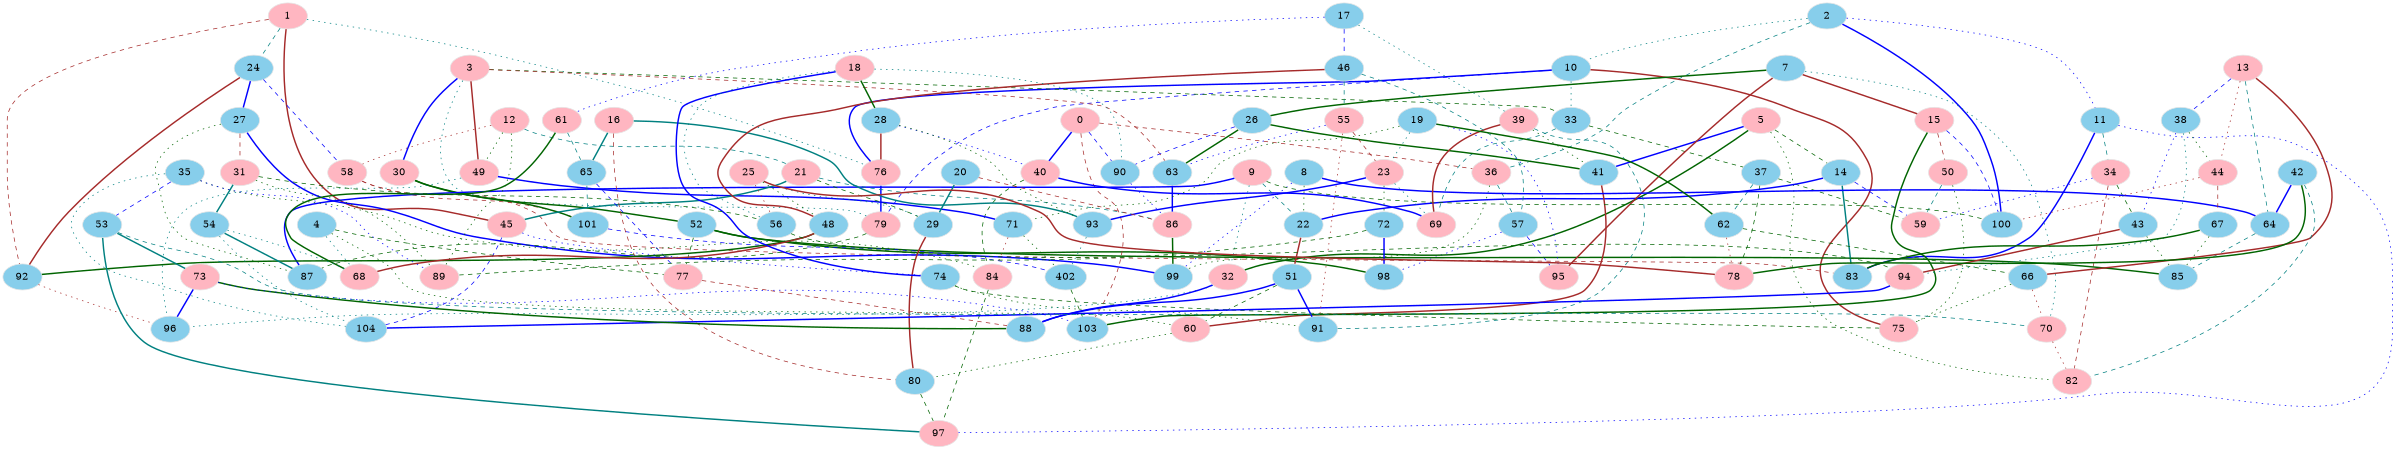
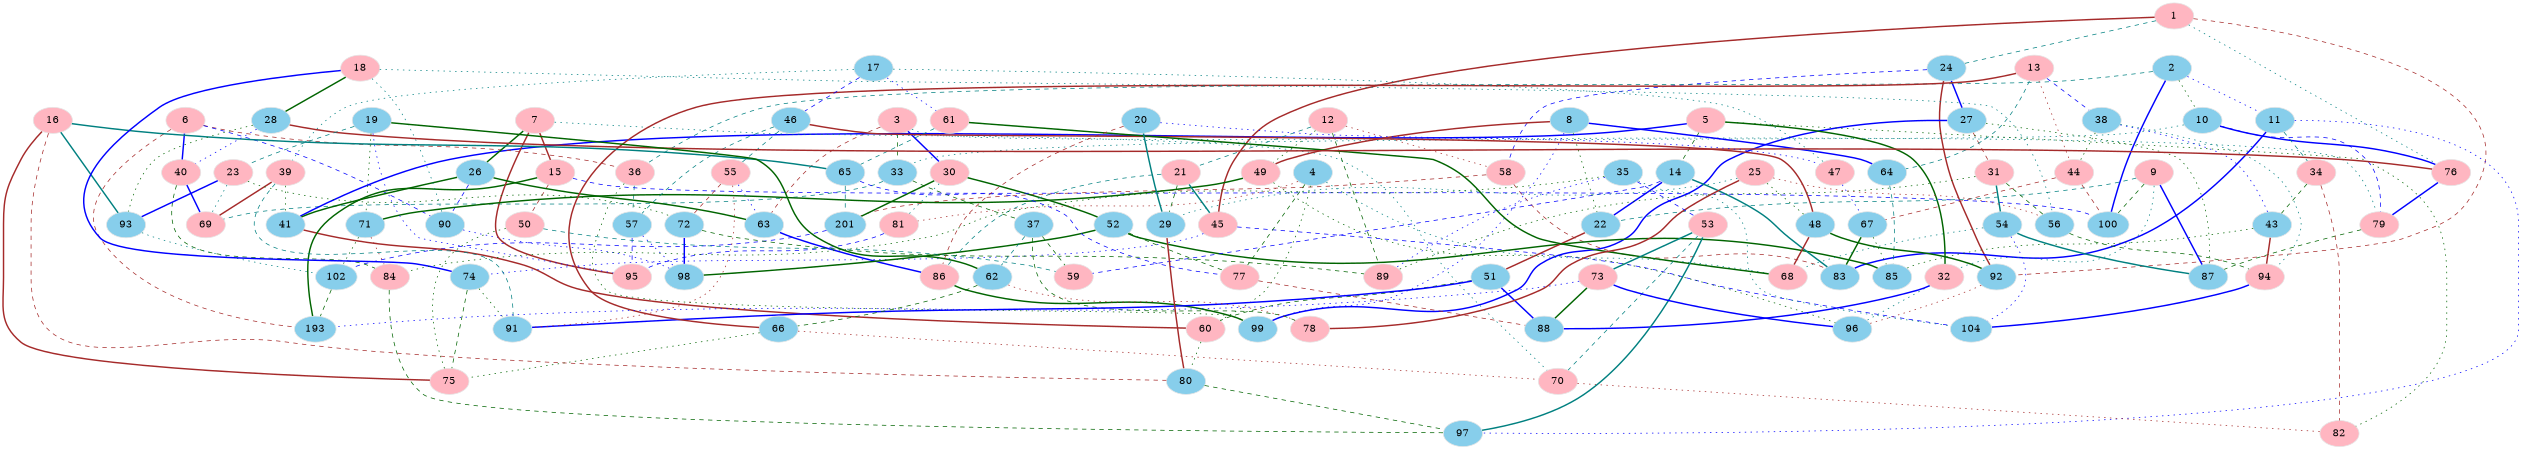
  graph {
    node [color=gray90 fillcolor=skyblue style=filled]
    edge [color=darkgreen style=dotted]
    1 [fillcolor=lightpink]
    24
    45 [fillcolor=lightpink]
    76 [fillcolor=lightpink]
    92
    58 [fillcolor=lightpink]
    27
    74
    104
    79 [fillcolor=lightpink]
    96
    2
    10
    11
    36 [fillcolor=lightpink]
    100
    33
    34 [fillcolor=lightpink]
    83
-   97 [fillcolor=lightpink]
+   97
    99
    57
    3 [fillcolor=lightpink]
    30 [fillcolor=lightpink]
    63
+   81 [fillcolor=lightpink]
    52
-   101
+   101 [label=201]
    69 [fillcolor=lightpink]
    37
    86 [fillcolor=lightpink]
    87
    60 [fillcolor=lightpink]
    4
    68 [fillcolor=lightpink]
    77 [fillcolor=lightpink]
    80
    88
    95 [fillcolor=lightpink]
    5 [fillcolor=lightpink]
    14
    32 [fillcolor=lightpink]
    41
    82 [fillcolor=lightpink]
    22
    59 [fillcolor=lightpink]
-   6 [fillcolor=lightpink label=0]
+   6 [fillcolor=lightpink]
    40 [fillcolor=lightpink]
    90
-   103
+   103 [label=193]
    84 [fillcolor=lightpink]
    98
    15 [fillcolor=lightpink]
-   7
+   7 [fillcolor=lightpink]
    26
    70 [fillcolor=lightpink]
    50 [fillcolor=lightpink]
    8
    49 [fillcolor=lightpink]
    64
    51
    71
    85
    9 [fillcolor=lightpink]
    43
    12 [fillcolor=lightpink]
    21 [fillcolor=lightpink]
    89 [fillcolor=lightpink]
    29
    13 [fillcolor=lightpink]
    38
    44 [fillcolor=lightpink]
    66
    94 [fillcolor=lightpink]
    67
    75 [fillcolor=lightpink]
    16 [fillcolor=lightpink]
    65
    93
-   102 [label=402]
+   102
    39 [fillcolor=lightpink]
    17
    46
+   47 [fillcolor=lightpink]
    61 [fillcolor=lightpink]
    91
    48
    55 [fillcolor=lightpink]
    18 [fillcolor=lightpink]
    28
    56
    19
    23 [fillcolor=lightpink]
    62
    72
    78 [fillcolor=lightpink]
    20
    31 [fillcolor=lightpink]
    25 [fillcolor=lightpink]
    54
    35
-   53
+   53 [fillcolor=lightpink]
    73 [fillcolor=lightpink]
-   42
    1 -- 24 [color=teal style=dashed]
    1 -- 45 [color=brown style=bold]
    1 -- 76 [color=teal]
    1 -- 92 [color=brown style=dashed]
    24 -- 92 [color=brown style=bold]
    24 -- 58 [color=blue style=dashed]
    24 -- 27 [color=blue style=bold]
    45 -- 74 [color=blue]
    45 -- 104 [color=blue style=dashed]
    76 -- 79 [color=blue style=bold]
    92 -- 96 [color=brown]
    58 -- 83 [color=brown style=dashed]
    58 -- 101 [color=brown style=dashed]
    27 -- 99 [color=blue style=bold]
    27 -- 87
    27 -- 31 [color=brown style=dashed]
    74 -- 75 [style=dashed]
    74 -- 91
    79 -- 87 [style=dashed]
-   2 -- 10 [color=teal]
+   2 -- 10
    2 -- 11 [color=blue]
    2 -- 36 [color=teal style=dashed]
    2 -- 100 [color=blue style=bold]
    10 -- 76 [color=blue style=bold]
    10 -- 79 [color=blue style=dashed]
    10 -- 33 [color=teal]
    11 -- 34 [color=teal style=dashed]
    11 -- 83 [color=blue style=bold]
    11 -- 97 [color=blue]
    36 -- 99
    36 -- 57 [color=teal style=dashed]
    33 -- 69 [color=teal style=dashed]
    33 -- 37 [style=dashed]
    34 -- 82 [color=brown style=dashed]
-   34 -- 59 [color=blue]
    34 -- 43 [style=dashed]
    57 -- 95 [color=blue style=dashed]
    57 -- 98 [color=blue]
    3 -- 79 [color=teal]
    3 -- 33 [style=dashed]
    3 -- 30 [color=blue style=bold]
    3 -- 63 [color=brown style=dashed]
+   30 -- 81 [color=teal]
    30 -- 52 [style=bold]
    30 -- 101 [style=bold]
    63 -- 86 [color=blue style=bold]
+   81 -- 95 [color=blue style=dashed]
    52 -- 77 [style=dashed]
    52 -- 98 [style=bold]
    52 -- 85 [style=bold]
    101 -- 102 [color=blue style=dashed]
    37 -- 59 [style=dashed]
    37 -- 62 [color=teal style=dashed]
    37 -- 78 [style=dashed]
    86 -- 99 [style=bold]
    60 -- 80
+   4 -- 81 [color=brown]
    4 -- 60
    4 -- 68 [color=teal]
    4 -- 77 [style=dashed]
    77 -- 88 [color=brown style=dashed]
    80 -- 97 [style=dashed]
    5 -- 14 [style=dashed]
    5 -- 32 [style=bold]
    5 -- 41 [color=blue style=bold]
    5 -- 82
    14 -- 83 [color=teal style=bold]
    14 -- 22 [color=blue style=bold]
    14 -- 59 [color=blue style=dashed]
    32 -- 96 [color=teal]
    32 -- 88 [color=blue style=bold]
    41 -- 60 [color=brown style=bold]
    22 -- 51 [color=brown style=bold]
    6 -- 36 [color=brown style=dashed]
    6 -- 40 [color=blue style=bold]
    6 -- 90 [color=blue style=dashed]
    6 -- 103 [color=brown style=dashed]
    40 -- 69 [color=blue style=bold]
    40 -- 84 [style=dashed]
-   90 -- 86 [color=blue]
+   90 -- 98 [color=blue]
    84 -- 97 [style=dashed]
    15 -- 100 [color=blue style=dashed]
    15 -- 103 [style=bold]
    15 -- 50 [color=brown style=dashed]
    7 -- 95 [color=brown style=bold]
    7 -- 15 [color=brown style=bold]
    7 -- 26 [style=bold]
    7 -- 70 [color=teal]
    26 -- 63 [style=bold]
    26 -- 41 [style=bold]
    26 -- 90 [color=blue style=dashed]
    70 -- 82 [color=brown]
    50 -- 59 [color=teal style=dashed]
    50 -- 75
    8 -- 99 [color=blue]
    8 -- 22
-   3 -- 49 [color=brown style=bold]
+   8 -- 49 [color=brown style=bold]
    8 -- 64 [color=blue style=bold]
-   49 -- 96 [color=teal]
-   49 -- 71 [color=blue style=bold]
+   49 -- 96
+   49 -- 71 [style=bold]
    64 -- 85 [color=teal style=dashed]
    51 -- 60 [style=dashed]
    51 -- 88 [color=blue style=bold]
    51 -- 91 [color=blue style=bold]
    71 -- 84 [color=brown]
    71 -- 102
    9 -- 100 [style=dashed]
    9 -- 87 [color=blue style=bold]
    9 -- 32 [color=teal]
    9 -- 22 [color=teal style=dashed]
    43 -- 85
    43 -- 94 [color=brown style=bold]
    12 -- 58 [color=brown]
    12 -- 49
    12 -- 21 [color=teal style=dashed]
-   12 -- 89
+   12 -- 89 [style=dashed]
    21 -- 45 [color=teal style=bold]
    21 -- 86 [color=teal style=dashed]
    21 -- 29 [style=dashed]
    29 -- 80 [color=brown style=bold]
    13 -- 64 [color=teal style=dashed]
    13 -- 38 [color=blue style=dashed]
    13 -- 44 [color=brown]
    13 -- 66 [color=brown style=bold]
    38 -- 43 [color=blue]
    38 -- 44
    38 -- 94 [color=teal]
-   44 -- 100 [color=brown]
+   44 -- 100 [color=brown style=dashed]
    44 -- 67 [color=brown style=dashed]
    66 -- 70 [color=brown]
    66 -- 75
    94 -- 104 [color=blue style=bold]
    67 -- 83 [style=bold]
    67 -- 85
    16 -- 80 [color=brown style=dashed]
-   10 -- 75 [color=brown style=bold]
+   16 -- 75 [color=brown style=bold]
    16 -- 65 [color=teal style=bold]
    16 -- 93 [color=teal style=bold]
    65 -- 101 [color=teal style=dashed]
    65 -- 77 [color=blue style=dashed]
    93 -- 102 [color=teal]
    102 -- 103 [style=dashed]
    39 -- 69 [color=brown style=bold]
    39 -- 41
    39 -- 91 [color=teal style=dashed]
    17 -- 39 [color=teal]
    17 -- 46 [color=blue style=dashed]
+   17 -- 47 [color=teal]
    17 -- 61 [color=blue]
    46 -- 57 [color=teal style=dashed]
    46 -- 48 [color=brown style=bold]
    46 -- 55 [color=teal style=dashed]
+   47 -- 67 [color=blue]
    61 -- 68 [style=bold]
    61 -- 65 [color=teal style=dashed]
    48 -- 92 [style=bold]
    48 -- 68 [color=brown style=bold]
    55 -- 63 [color=blue]
    55 -- 91 [color=brown]
-   55 -- 23 [color=brown style=dashed]
+   55 -- 72 [color=brown style=dashed]
    18 -- 74 [color=blue style=bold]
    18 -- 90 [color=teal]
    18 -- 28 [style=bold]
    18 -- 56 [color=teal]
    28 -- 76 [color=brown style=bold]
    28 -- 40 [color=blue]
    28 -- 93
    56 -- 94 [style=dashed]
    19 -- 95 [color=blue]
    19 -- 71
-   19 -- 23 [color=teal]
+   19 -- 23 [color=teal style=dashed]
    19 -- 62 [style=bold]
    23 -- 69 [color=teal]
    23 -- 93 [color=blue style=bold]
    23 -- 72
    62 -- 66 [style=dashed]
    62 -- 78 [color=brown]
    72 -- 98 [color=blue style=bold]
    72 -- 89 [style=dashed]
    20 -- 86 [color=brown style=dashed]
    20 -- 29 [color=teal style=bold]
+   20 -- 47 [color=blue]
    31 -- 89
    31 -- 56 [style=dashed]
    31 -- 54 [color=teal style=bold]
    25 -- 29 [color=teal]
    25 -- 48
    25 -- 56 [color=brown]
    25 -- 78 [color=brown style=bold]
-   54 -- 104 [color=teal]
+   54 -- 104 [color=blue]
    54 -- 87 [color=teal style=bold]
    54 -- 68 [color=teal]
    35 -- 104 [color=teal]
    35 -- 84
    35 -- 89 [color=blue]
    35 -- 53 [color=blue style=dashed]
    53 -- 97 [color=teal style=bold]
    53 -- 70 [color=teal style=dashed]
    53 -- 73 [color=teal style=bold]
    73 -- 96 [color=blue style=bold]
    73 -- 88 [style=bold]
    73 -- 103 [color=blue]
-   42 -- 82 [color=teal style=dashed]
-   42 -- 64 [color=blue style=bold]
-   42 -- 78 [style=bold]
  }
